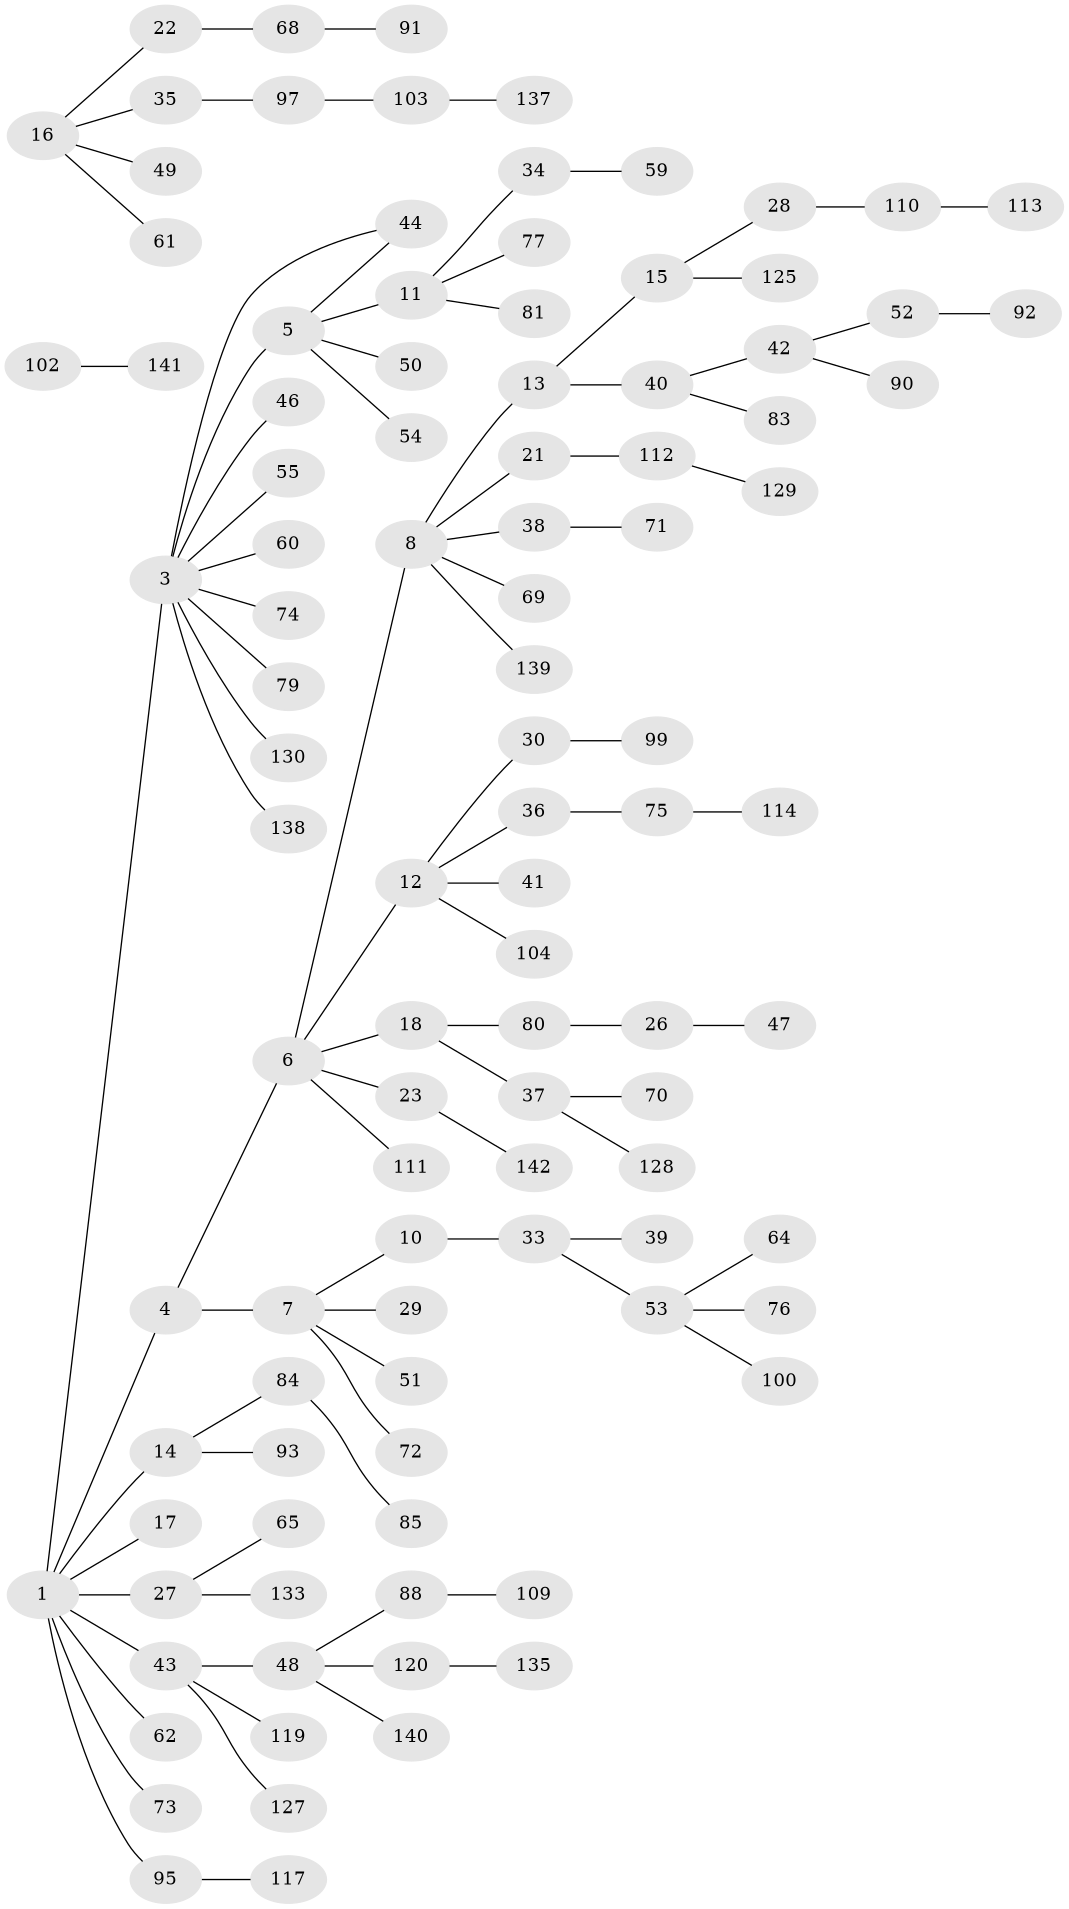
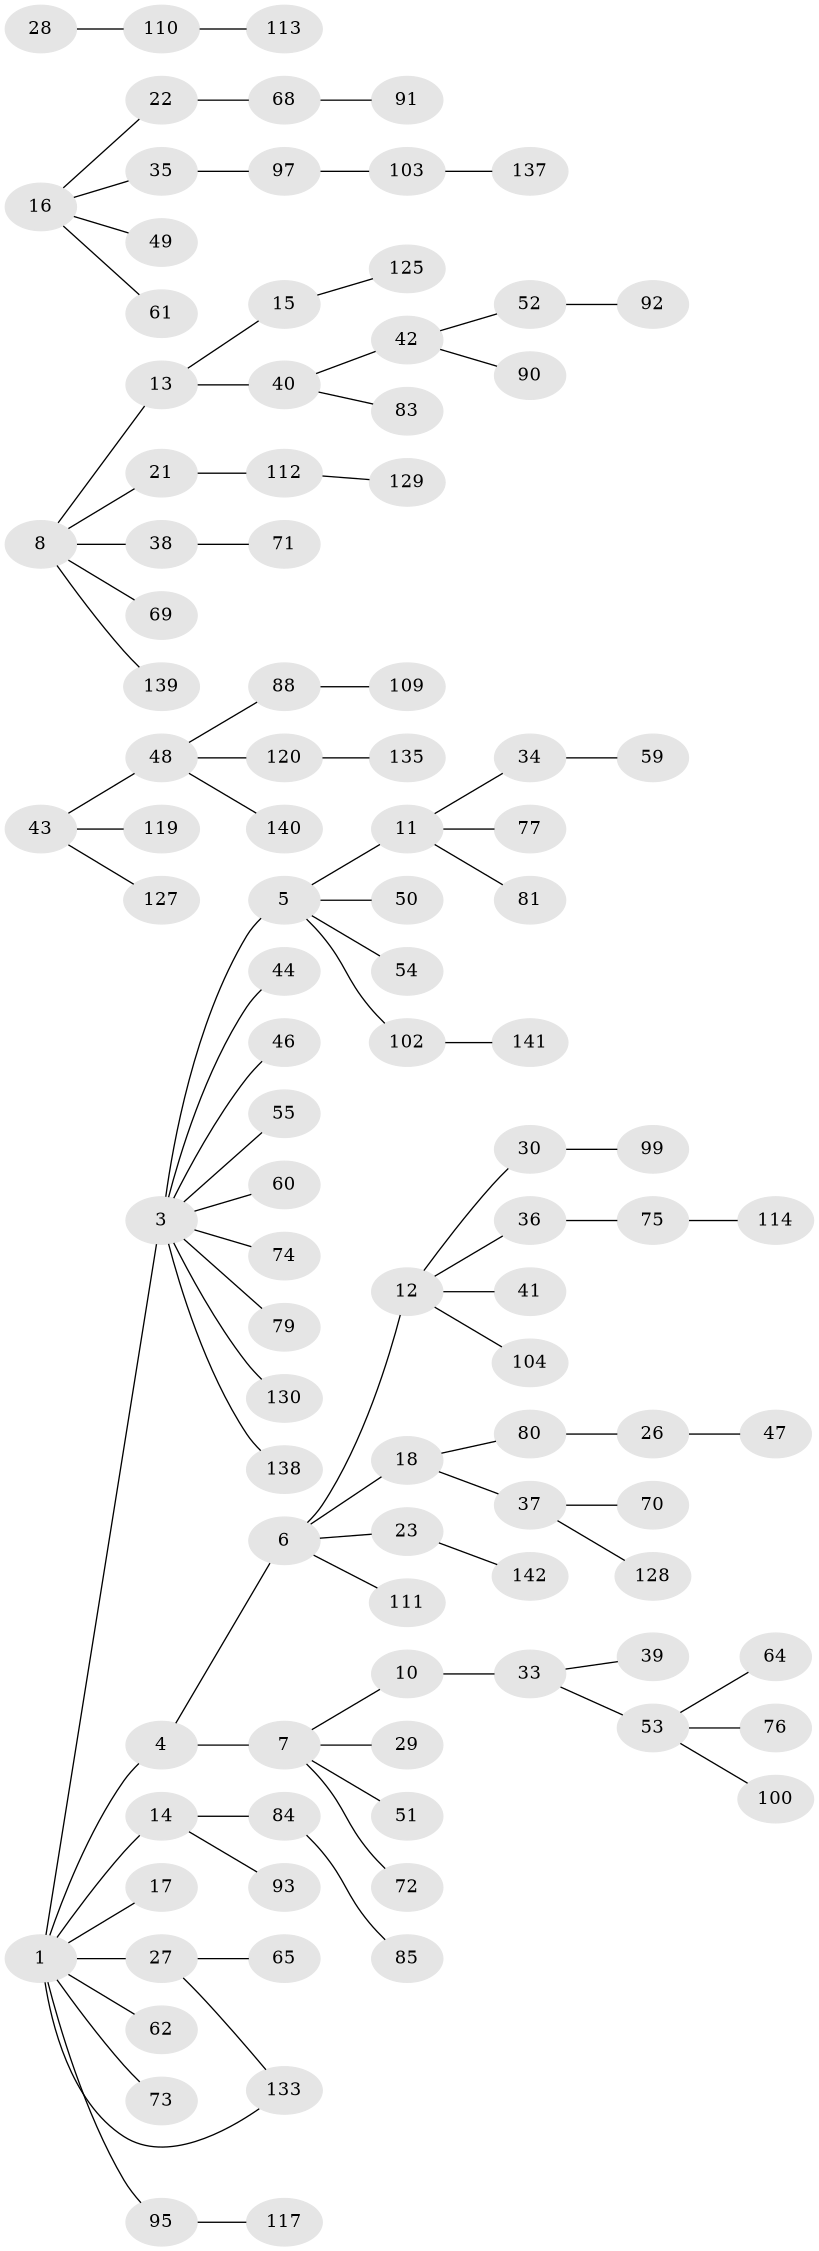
  graph {
    rankdir=LR
    node [color=gray90 style=filled]
    1 [super="+2"]
    3 [super="+78"]
    4
    14 [super="+56"]
    17 [super="+116"]
    27 [super="+63"]
    43
    62
    73
    95
    5 [super="+45"]
    44
    46
    55
    60
    74 [super="+107"]
    79 [super="+123"]
    130
    138
    6 [super="+115"]
    7 [super="+9"]
    84 [super="+136"]
    93 [super="+124"]
    65
    133
    48 [super="+82"]
    119
    127
    117
    11 [super="+32"]
    50
    54
    102 [super="+122"]
    8 [super="+86"]
    12 [super="+19"]
    18 [super="+67"]
    23 [super="+31"]
    111
    10 [super="+24"]
    29
    51
    72
    34
    77
    81
    141
    13
    21 [super="+98"]
    38
    69 [super="+89"]
    139
    30 [super="+66"]
    36
    41 [super="+132"]
    104
    n56 [label=80 super="+94"]
    37 [super="+101"]
    142
    33
    15
    40 [super="+106"]
    16 [super="+25"]
    22 [super="+57"]
    35 [super="+131"]
    49
    61
    112
    71
    39
    53 [super="+87"]
    59
    99
    75
    28 [super="+96"]
    125
    42 [super="+80"]
    83
    85
    110 [super="+143"]
    68
    97
    26
    70 [super="+108"]
    128
    47 [super="+58"]
    129
    91
    113 [super="+121"]
    64
    76
    100
    103 [super="+118"]
    114
    52
    90
    92
    88 [super="+105"]
    120 [super="+134"]
    140
    109
    135
    137
    1 -- 3
    1 -- 4
    1 -- 14
    1 -- 17
    1 -- 27
-   1 -- 43
+   1 -- 133
    1 -- 62
    1 -- 73
    1 -- 95
    3 -- 5
    3 -- 44
    3 -- 46
    3 -- 55
    3 -- 60
    3 -- 74
    3 -- 79
    3 -- 130
    3 -- 138
    4 -- 6
    4 -- 7
    14 -- 84
    14 -- 93
    27 -- 65
    27 -- 133
    43 -- 48
    43 -- 119
    43 -- 127
    95 -- 117
    5 -- 11
    5 -- 50
    5 -- 54
-   5 -- 44
-   6 -- 8
+   5 -- 102
    6 -- 12
    6 -- 18
    6 -- 23
    6 -- 111
    7 -- 10
    7 -- 29
    7 -- 51
    7 -- 72
    84 -- 85
    48 -- 88
    48 -- 120
    48 -- 140
    11 -- 34
    11 -- 77
    11 -- 81
    102 -- 141
    8 -- 13
    8 -- 21
    8 -- 38
    8 -- 69
    8 -- 139
    12 -- 30
    12 -- 36
    12 -- 41
    12 -- 104
    18 -- n56
    18 -- 37
    23 -- 142
    10 -- 33
    34 -- 59
    13 -- 15
    13 -- 40
    21 -- 112
    38 -- 71
    30 -- 99
    36 -- 75
    n56 -- 26
    37 -- 70
    37 -- 128
    33 -- 39
    33 -- 53
-   15 -- 28
    15 -- 125
    40 -- 42
    40 -- 83
    16 -- 22
    16 -- 35
    16 -- 49
    16 -- 61
    22 -- 68
    35 -- 97
    112 -- 129
    53 -- 64
    53 -- 76
    53 -- 100
    75 -- 114
    28 -- 110
    42 -- 52
    42 -- 90
    110 -- 113
    68 -- 91
    97 -- 103
    26 -- 47
    103 -- 137
    52 -- 92
    88 -- 109
    120 -- 135
  }
